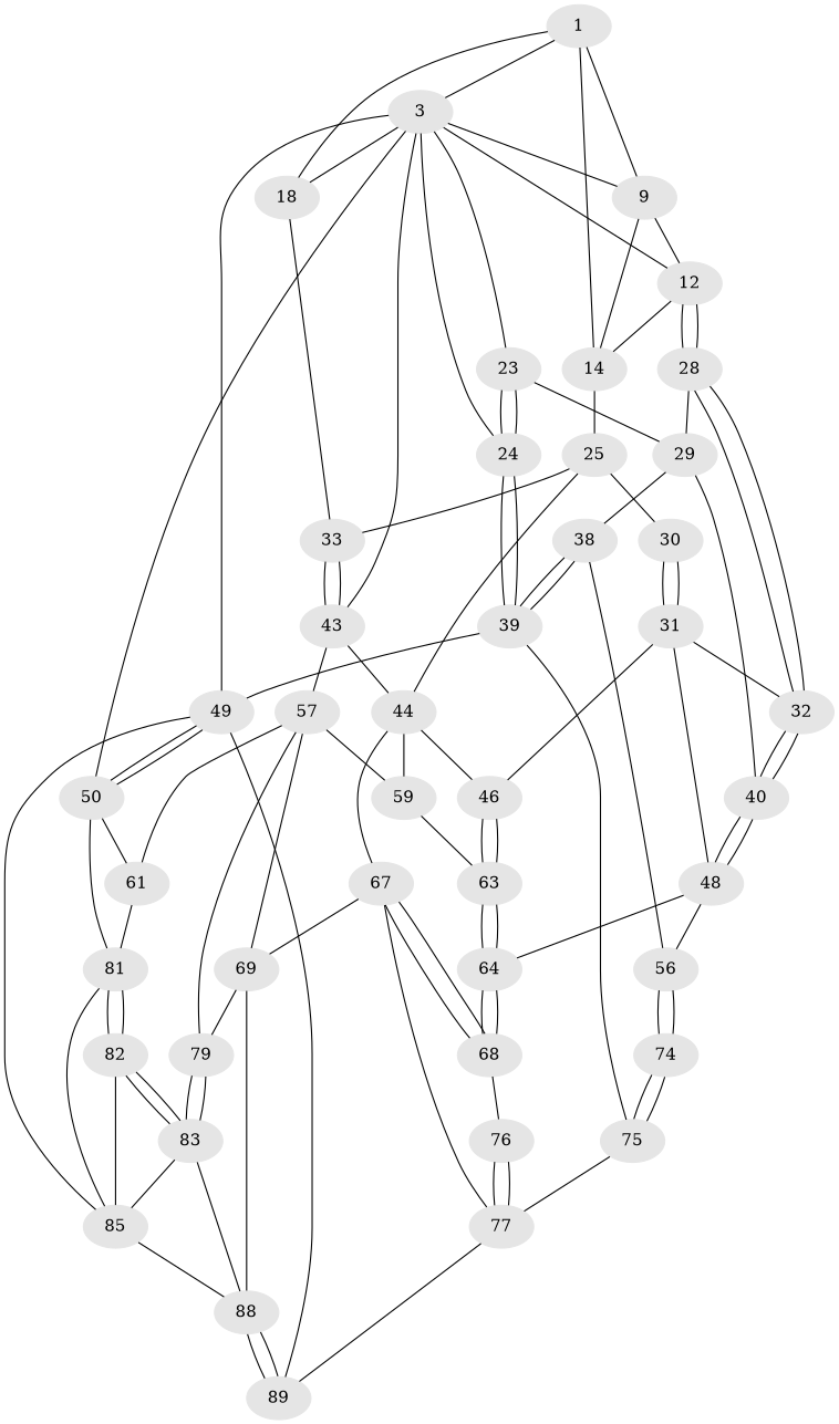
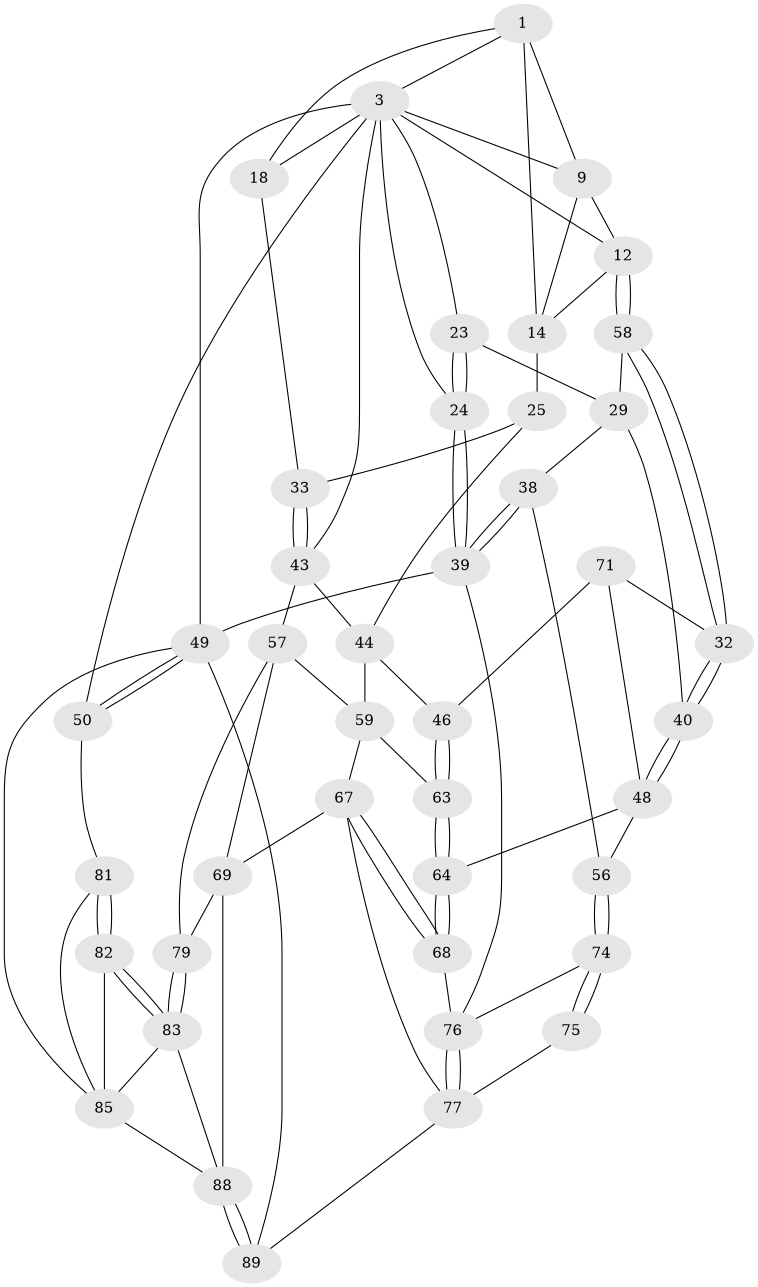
  graph {
    node [color=gray90 style=filled]
    1 [super="+2+8"]
    3 [super="+21+4"]
    9 [super="+10"]
    14 [super="+16"]
    18 [super="+22"]
    12 [super="+13"]
    23
    24
    43 [super="+52"]
    49 [super="+73"]
    50 [super="+51"]
    25 [super="+34"]
    33
-   28
+   28 [label=58]
    29 [super="+37"]
    39 [super="+72"]
    44 [super="+45"]
    57 [super="+62+58"]
    85 [super="+91+86"]
    89
-   61 [super="+66"]
    81 [super="+84"]
    32
-   30 [super="+35"]
    38
    40
    75
-   31 [super="+47"]
+   31 [super="+47" label=71]
    46
    59 [super="+65"]
    56
    48 [super="+55"]
    63
    64
    74
    77 [super="+78"]
    69 [super="+70+80"]
    79
    67 [super="+71"]
    68
    88 [super="+92"]
    82
    76
    83 [super="+90"]
    1 -- 3
    1 -- 9
    1 -- 14 [weight=2]
    1 -- 18
    3 -- 9
    3 -- 18
    3 -- 12
    3 -- 23
    3 -- 24
    3 -- 43
    3 -- 49 [weight=2]
    3 -- 50
    9 -- 14
    9 -- 12
    14 -- 25
    18 -- 33
    12 -- 14
    12 -- 28
    12 -- 28
    23 -- 24
    23 -- 24
    23 -- 29
    24 -- 39
    24 -- 39
    43 -- 44
    43 -- 57
    49 -- 50
    49 -- 50
    49 -- 85
    49 -- 89
-   50 -- 61
    50 -- 81
    25 -- 33
    25 -- 44
-   25 -- 30
    33 -- 43
    33 -- 43
    28 -- 29
    28 -- 32
    28 -- 32
    29 -- 38
    29 -- 40
    39 -- 49
-   39 -- 75
+   39 -- 76
    44 -- 46
    44 -- 59
-   57 -- 61
    57 -- 59
    57 -- 69
    57 -- 79
    85 -- 88
-   61 -- 81
    81 -- 85
    81 -- 82
    81 -- 82
    32 -- 40
    32 -- 40
-   30 -- 31
-   30 -- 31
    38 -- 39
    38 -- 39
    38 -- 56
    40 -- 48
    40 -- 48
    75 -- 77
    31 -- 32
    31 -- 46
    31 -- 48
    46 -- 63
    46 -- 63
    59 -- 63
-   44 -- 67
+   59 -- 67
    56 -- 74
    56 -- 74
    48 -- 56
    48 -- 64
    63 -- 64
    63 -- 64
    64 -- 68
    64 -- 68
    74 -- 75
    74 -- 75
+   74 -- 76
    77 -- 89
    69 -- 79
    69 -- 88
    79 -- 83
    79 -- 83
    67 -- 77
    67 -- 69
    67 -- 68
    67 -- 68
    68 -- 76
    88 -- 89
    88 -- 89
    82 -- 85
    82 -- 83
    82 -- 83
    76 -- 77
    76 -- 77
    83 -- 85
    83 -- 88
  }
